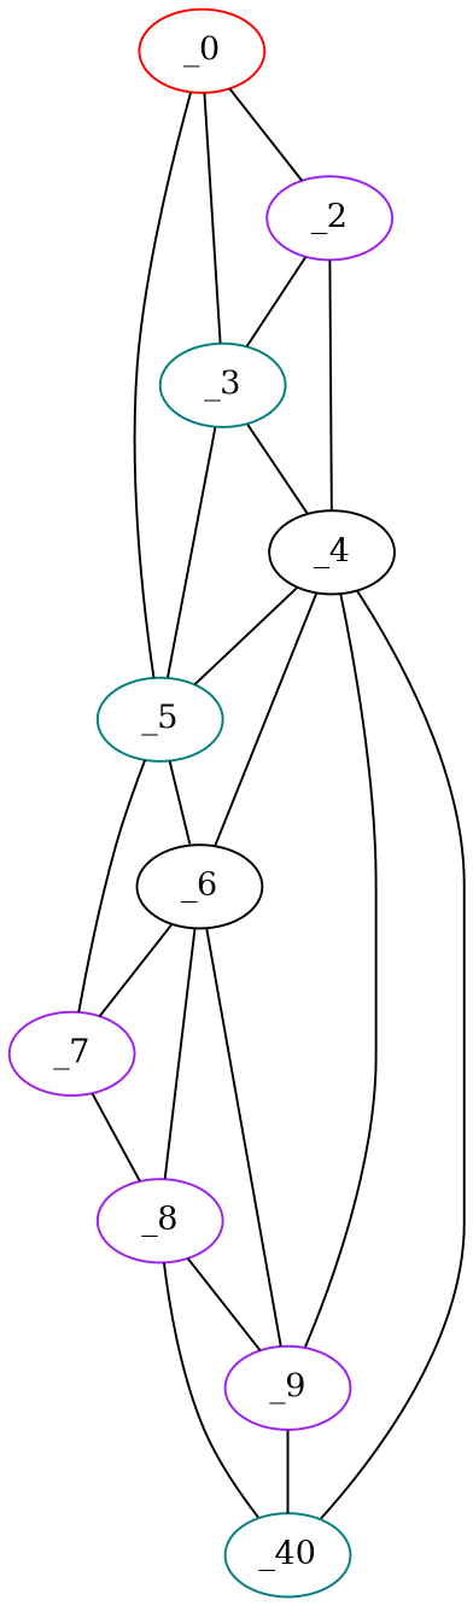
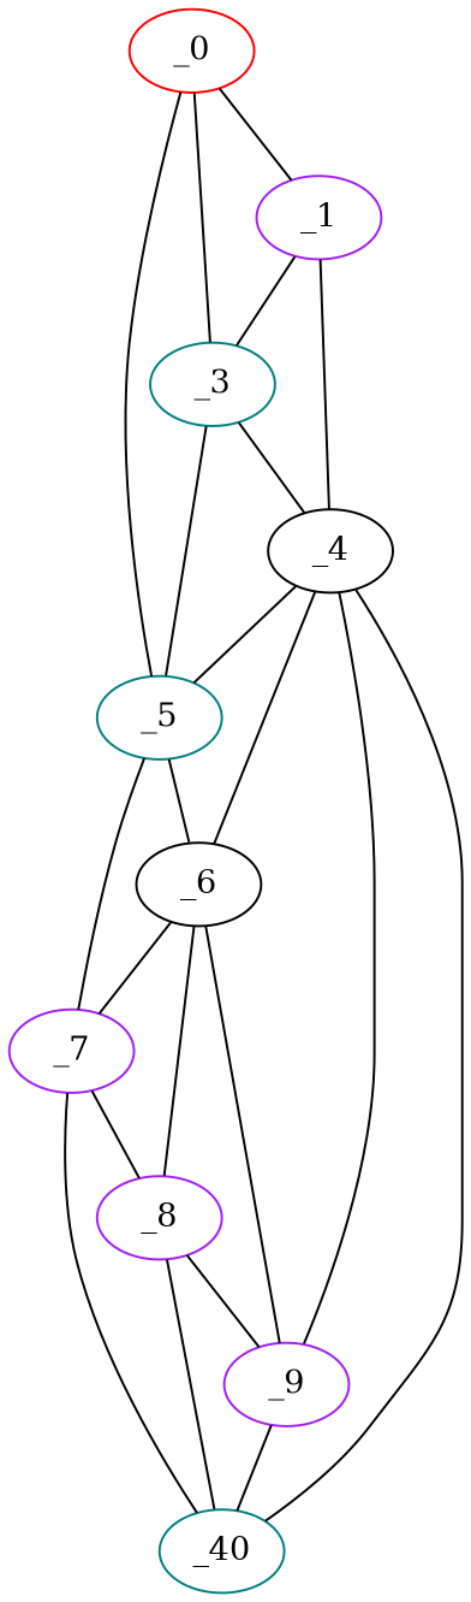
  graph {
    node [color=purple]
    edge [valence=1]
    _0 [color=red x=8 y=55]
-   _1 [x=17 y=64 label=_2]
+   _1 [x=17 y=64]
    _3 [color=teal x=41 y=62]
    _5 [color=teal x=82 y=45]
    _4 [color=black x=72 y=60]
    _6 [color=black x=84 y=52]
    _7 [x=103 y=44]
    _9 [x=116 y=54]
    n9 [color=teal label=_40 x=126 y=53]
    _8 [x=111 y=51]
    _0 -- _1
    _0 -- _3
    _0 -- _5
    _1 -- _3 [valence=2]
    _1 -- _4
    _3 -- _5 [valence=2]
    _3 -- _4 [valence=2]
    _5 -- _6
    _5 -- _7
    _4 -- _5
    _4 -- _6
    _4 -- _9 [valence=2]
    _4 -- n9
    _6 -- _7
    _6 -- _9 [valence=2]
    _6 -- _8 [valence=2]
+   _7 -- n9
    _7 -- _8
    _9 -- n9
    _8 -- _9
    _8 -- n9 [valence=2]
  }
